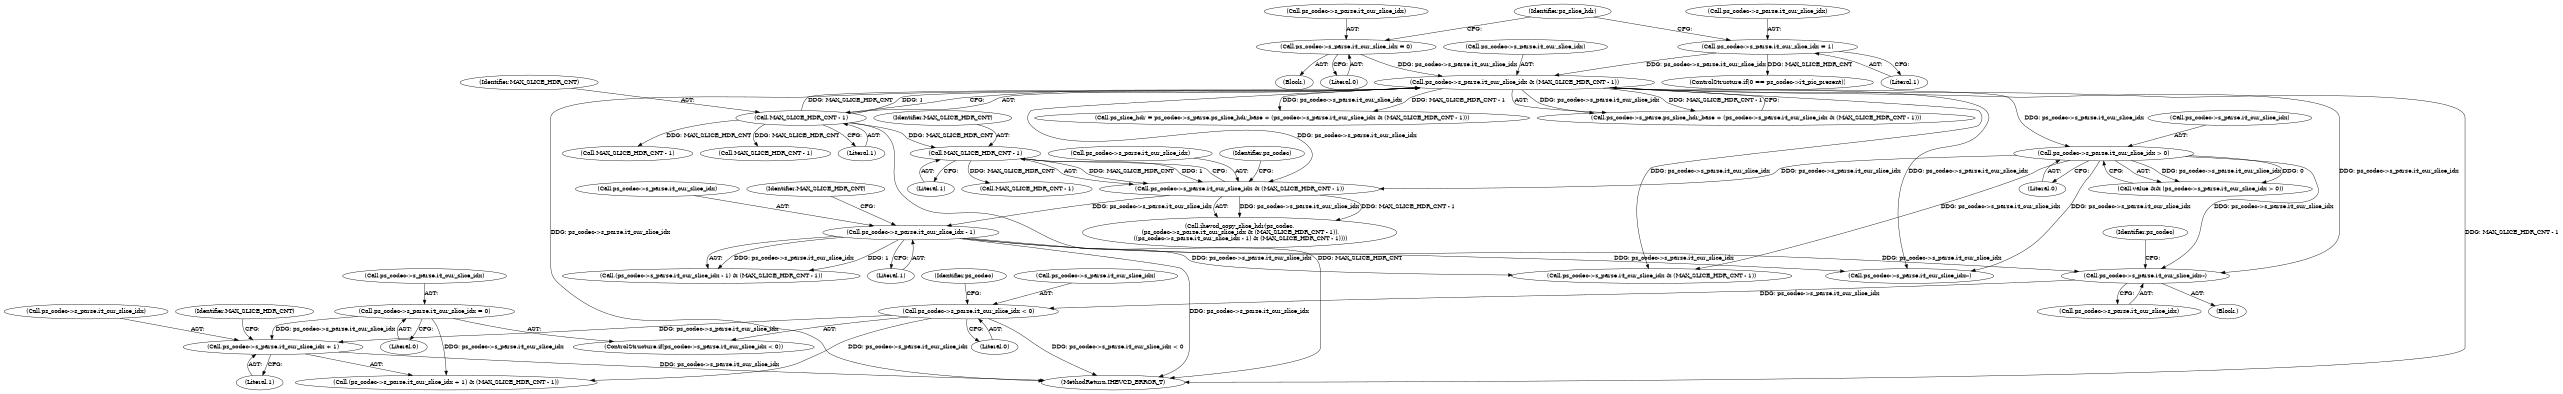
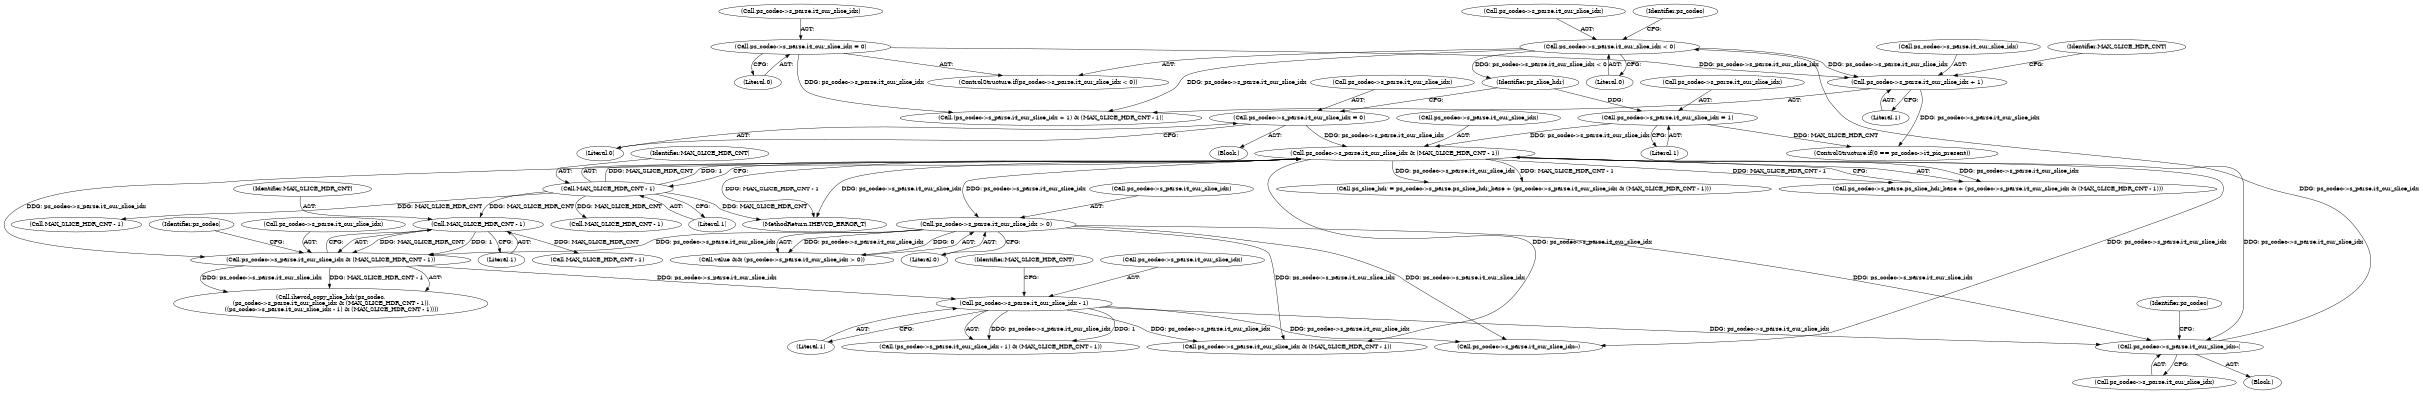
  digraph {
    n1 [label="(Call,ps_codec->s_parse.i4_cur_slice_idx + 1)"]
    n2 [label="(Call,(ps_codec->s_parse.i4_cur_slice_idx + 1) & (MAX_SLICE_HDR_CNT - 1))"]
    n3 [label="(MethodReturn,IHEVCD_ERROR_T)"]
    n4 [label="(Literal,1)"]
    n5 [label="(Call,ps_codec->s_parse.i4_cur_slice_idx < 0)"]
    n6 [label="(ControlStructure,if(ps_codec->s_parse.i4_cur_slice_idx < 0))"]
    n7 [label="(Literal,0)"]
    n8 [label="(Call,ps_codec->s_parse.i4_cur_slice_idx--)"]
    n9 [label="(Call,ps_codec->s_parse.i4_cur_slice_idx)"]
    n10 [label="(Block,)"]
    n11 [label="(Call,ps_codec->s_parse.i4_cur_slice_idx & (MAX_SLICE_HDR_CNT - 1))"]
    n12 [label="(Call,MAX_SLICE_HDR_CNT - 1)"]
    n13 [label="(Call,ps_codec->s_parse.i4_cur_slice_idx & (MAX_SLICE_HDR_CNT - 1))"]
    n14 [label="(Call,ps_codec->s_parse.i4_cur_slice_idx > 0)"]
    n15 [label="(Call,ps_slice_hdr = ps_codec->s_parse.ps_slice_hdr_base + (ps_codec->s_parse.i4_cur_slice_idx & (MAX_SLICE_HDR_CNT - 1)))"]
    n16 [label="(Call,ps_codec->s_parse.ps_slice_hdr_base + (ps_codec->s_parse.i4_cur_slice_idx & (MAX_SLICE_HDR_CNT - 1)))"]
    n17 [label="(Call,ps_codec->s_parse.i4_cur_slice_idx & (MAX_SLICE_HDR_CNT - 1))"]
    n18 [label="(Call,ps_codec->s_parse.i4_cur_slice_idx--)"]
    n19 [label="(Call,MAX_SLICE_HDR_CNT - 1)"]
    n20 [label="(Call,MAX_SLICE_HDR_CNT - 1)"]
    n21 [label="(Literal,1)"]
    n22 [label="(Call,MAX_SLICE_HDR_CNT - 1)"]
    n23 [label="(Call,ps_codec->s_parse.i4_cur_slice_idx - 1)"]
    n24 [label="(Call,ihevcd_copy_slice_hdr(ps_codec,\n (ps_codec->s_parse.i4_cur_slice_idx & (MAX_SLICE_HDR_CNT - 1)),\n ((ps_codec->s_parse.i4_cur_slice_idx - 1) & (MAX_SLICE_HDR_CNT - 1))))"]
    n25 [label="(Literal,0)"]
    n26 [label="(Call,value && (ps_codec->s_parse.i4_cur_slice_idx > 0))"]
    n27 [label="(Call,ps_codec->s_parse.i4_cur_slice_idx = 0)"]
    n28 [label="(Literal,0)"]
    n29 [label="(Block,)"]
    n30 [label="(Call,ps_codec->s_parse.i4_cur_slice_idx = 1)"]
    n31 [label="(ControlStructure,if(0 == ps_codec->i4_pic_present))"]
    n32 [label="(Literal,1)"]
    n33 [label="(Literal,1)"]
    n34 [label="(Call,MAX_SLICE_HDR_CNT - 1)"]
    n35 [label="(Literal,1)"]
    n36 [label="(Call,(ps_codec->s_parse.i4_cur_slice_idx - 1) & (MAX_SLICE_HDR_CNT - 1))"]
    n37 [label="(Call,ps_codec->s_parse.i4_cur_slice_idx = 0)"]
    n38 [label="(Literal,0)"]
    n39 [label="(Call,ps_codec->s_parse.i4_cur_slice_idx)"]
    n40 [label="(Call,ps_codec->s_parse.i4_cur_slice_idx)"]
    n41 [label="(Identifier,ps_codec)"]
    n42 [label="(Call,ps_codec->s_parse.i4_cur_slice_idx)"]
    n43 [label="(Identifier,ps_codec)"]
    n44 [label="(Identifier,MAX_SLICE_HDR_CNT)"]
    n45 [label="(Call,ps_codec->s_parse.i4_cur_slice_idx)"]
    n46 [label="(Call,ps_codec->s_parse.i4_cur_slice_idx)"]
    n47 [label="(Identifier,MAX_SLICE_HDR_CNT)"]
    n48 [label="(Call,ps_codec->s_parse.i4_cur_slice_idx)"]
    n49 [label="(Identifier,ps_codec)"]
    n50 [label="(Identifier,MAX_SLICE_HDR_CNT)"]
    n51 [label="(Call,ps_codec->s_parse.i4_cur_slice_idx)"]
    n52 [label="(Call,ps_codec->s_parse.i4_cur_slice_idx)"]
    n53 [label="(Identifier,ps_slice_hdr)"]
    n54 [label="(Identifier,MAX_SLICE_HDR_CNT)"]
    n55 [label="(Call,ps_codec->s_parse.i4_cur_slice_idx)"]
    n1 -> n2 [label="AST: "]
-   n1 -> n3 [label="DDG: ps_codec->s_parse.i4_cur_slice_idx"]
+   n1 -> n31 [label="DDG: ps_codec->s_parse.i4_cur_slice_idx"]
    n1 -> n4 [label="CFG: "]
    n4 -> n1 [label="AST: "]
    n5 -> n1 [label="DDG: ps_codec->s_parse.i4_cur_slice_idx"]
    n5 -> n2 [label="DDG: ps_codec->s_parse.i4_cur_slice_idx"]
-   n5 -> n3 [label="DDG: ps_codec->s_parse.i4_cur_slice_idx < 0"]
+   n5 -> n53 [label="DDG: ps_codec->s_parse.i4_cur_slice_idx < 0"]
    n5 -> n6 [label="AST: "]
    n5 -> n7 [label="CFG: "]
    n7 -> n5 [label="AST: "]
    n8 -> n5 [label="DDG: ps_codec->s_parse.i4_cur_slice_idx"]
    n8 -> n9 [label="CFG: "]
    n8 -> n10 [label="AST: "]
    n9 -> n8 [label="AST: "]
    n11 -> n3 [label="DDG: MAX_SLICE_HDR_CNT - 1"]
    n11 -> n3 [label="DDG: ps_codec->s_parse.i4_cur_slice_idx"]
    n11 -> n8 [label="DDG: ps_codec->s_parse.i4_cur_slice_idx"]
    n11 -> n12 [label="CFG: "]
    n11 -> n13 [label="DDG: ps_codec->s_parse.i4_cur_slice_idx"]
    n11 -> n14 [label="DDG: ps_codec->s_parse.i4_cur_slice_idx"]
    n11 -> n15 [label="DDG: ps_codec->s_parse.i4_cur_slice_idx"]
    n11 -> n15 [label="DDG: MAX_SLICE_HDR_CNT - 1"]
    n11 -> n16 [label="AST: "]
    n11 -> n16 [label="DDG: ps_codec->s_parse.i4_cur_slice_idx"]
    n11 -> n16 [label="DDG: MAX_SLICE_HDR_CNT - 1"]
    n11 -> n17 [label="DDG: ps_codec->s_parse.i4_cur_slice_idx"]
    n11 -> n18 [label="DDG: ps_codec->s_parse.i4_cur_slice_idx"]
    n12 -> n3 [label="DDG: MAX_SLICE_HDR_CNT"]
    n12 -> n11 [label="AST: "]
    n12 -> n11 [label="DDG: MAX_SLICE_HDR_CNT"]
    n12 -> n11 [label="DDG: 1"]
    n12 -> n19 [label="DDG: MAX_SLICE_HDR_CNT"]
    n12 -> n20 [label="DDG: MAX_SLICE_HDR_CNT"]
    n12 -> n21 [label="CFG: "]
    n12 -> n22 [label="DDG: MAX_SLICE_HDR_CNT"]
    n13 -> n19 [label="CFG: "]
    n13 -> n23 [label="DDG: ps_codec->s_parse.i4_cur_slice_idx"]
    n13 -> n24 [label="AST: "]
    n13 -> n24 [label="DDG: ps_codec->s_parse.i4_cur_slice_idx"]
    n13 -> n24 [label="DDG: MAX_SLICE_HDR_CNT - 1"]
    n14 -> n8 [label="DDG: ps_codec->s_parse.i4_cur_slice_idx"]
    n14 -> n13 [label="DDG: ps_codec->s_parse.i4_cur_slice_idx"]
    n14 -> n17 [label="DDG: ps_codec->s_parse.i4_cur_slice_idx"]
    n14 -> n18 [label="DDG: ps_codec->s_parse.i4_cur_slice_idx"]
    n14 -> n25 [label="CFG: "]
    n14 -> n26 [label="AST: "]
    n14 -> n26 [label="DDG: ps_codec->s_parse.i4_cur_slice_idx"]
    n14 -> n26 [label="DDG: 0"]
    n16 -> n11 [label="CFG: "]
    n19 -> n13 [label="AST: "]
    n19 -> n13 [label="DDG: MAX_SLICE_HDR_CNT"]
    n19 -> n13 [label="DDG: 1"]
    n19 -> n33 [label="CFG: "]
    n19 -> n34 [label="DDG: MAX_SLICE_HDR_CNT"]
    n21 -> n12 [label="AST: "]
-   n23 -> n3 [label="DDG: ps_codec->s_parse.i4_cur_slice_idx"]
    n23 -> n8 [label="DDG: ps_codec->s_parse.i4_cur_slice_idx"]
    n23 -> n17 [label="DDG: ps_codec->s_parse.i4_cur_slice_idx"]
    n23 -> n18 [label="DDG: ps_codec->s_parse.i4_cur_slice_idx"]
    n23 -> n35 [label="CFG: "]
    n23 -> n36 [label="AST: "]
    n23 -> n36 [label="DDG: ps_codec->s_parse.i4_cur_slice_idx"]
    n23 -> n36 [label="DDG: 1"]
    n25 -> n14 [label="AST: "]
-   n26 -> n14 [label="CFG: "]
+   n26 -> n14 [label="AST: "]
    n27 -> n11 [label="DDG: ps_codec->s_parse.i4_cur_slice_idx"]
    n27 -> n28 [label="CFG: "]
    n27 -> n29 [label="AST: "]
    n28 -> n27 [label="AST: "]
    n30 -> n11 [label="DDG: ps_codec->s_parse.i4_cur_slice_idx"]
    n30 -> n31 [label="DDG: MAX_SLICE_HDR_CNT"]
    n30 -> n32 [label="CFG: "]
    n32 -> n30 [label="AST: "]
    n33 -> n19 [label="AST: "]
    n35 -> n23 [label="AST: "]
    n37 -> n1 [label="DDG: ps_codec->s_parse.i4_cur_slice_idx"]
    n37 -> n2 [label="DDG: ps_codec->s_parse.i4_cur_slice_idx"]
    n37 -> n6 [label="AST: "]
    n37 -> n38 [label="CFG: "]
    n38 -> n37 [label="AST: "]
    n39 -> n37 [label="AST: "]
    n40 -> n1 [label="AST: "]
    n41 -> n13 [label="CFG: "]
    n42 -> n30 [label="AST: "]
    n43 -> n8 [label="CFG: "]
    n44 -> n12 [label="AST: "]
    n45 -> n11 [label="AST: "]
    n46 -> n14 [label="AST: "]
    n47 -> n23 [label="CFG: "]
    n48 -> n27 [label="AST: "]
    n49 -> n5 [label="CFG: "]
    n50 -> n1 [label="CFG: "]
    n51 -> n13 [label="AST: "]
    n52 -> n5 [label="AST: "]
    n53 -> n27 [label="CFG: "]
-   n53 -> n30 [label="CFG: "]
+   n53 -> n30 [label="DDG: "]
    n54 -> n19 [label="AST: "]
    n55 -> n23 [label="AST: "]
  }
